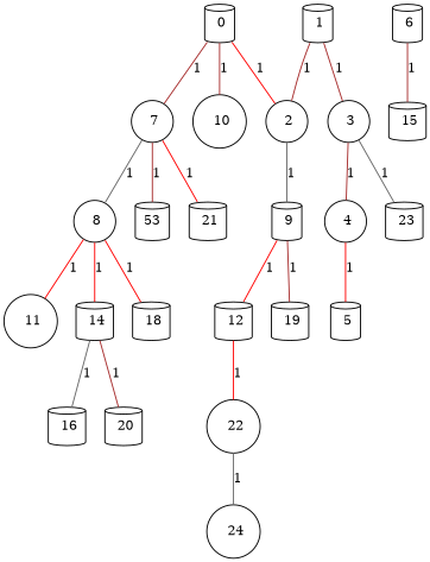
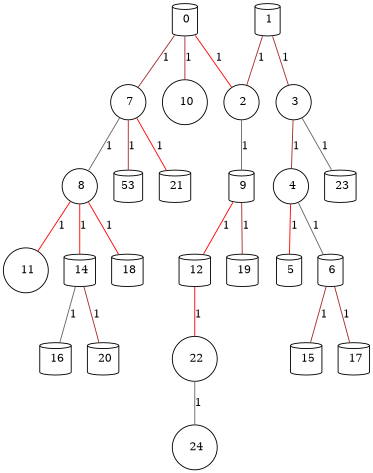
  graph {
    fixedsize="true;"
    node [color=black fontsize=12 hight=.12 shape=cylinder]
    edge [color=brown fontsize=12]
    n1 [label=" 0" width=.12]
    n2 [label=" 7" shape=circle width=.12]
    n3 [label=" 10" shape=circle width=.12]
    n4 [label=" 2" shape=circle width=.12]
    n5 [label=" 1" width=.12]
    n6 [label=" 3" shape=circle width=.12]
    n7 [label=" 8" shape=circle width=.12]
    n8 [label=53 width=.12]
    n9 [label=" 21" width=.12]
    n10 [label=" 9" width=.12]
    n11 [label=" 4" shape=circle width=.12]
    n12 [label=" 23" width=.12]
    n13 [label=" 12" width=.12]
    n14 [label=" 19" width=.12]
    n15 [label=" 5" width=.12]
    n16 [label=" 6" width=.12]
    n17 [label=" 15" width=.12]
+   n18 [label=" 17" width=.12]
    n19 [label=" 11" shape=circle width=.12]
    n20 [label=" 14" width=.12]
    n21 [label=" 18" width=.12]
    n22 [label=" 16" width=.12]
    n23 [label=" 20" width=.12]
    n24 [label=" 22" shape=circle width=.12]
    n25 [label=" 24" shape=circle width=.12]
    n1 -- n2 [label=1]
    n1 -- n3 [label=1]
    n1 -- n4 [color=red label=1]
    n2 -- n7 [color=gray40 label=1]
    n2 -- n8 [label=1]
    n2 -- n9 [color=red label=1]
    n4 -- n10 [color=gray40 label=1]
    n5 -- n4 [label=1]
    n5 -- n6 [label=1]
    n6 -- n11 [label=1]
    n6 -- n12 [color=gray40 label=1]
    n7 -- n19 [color=red label=1]
    n7 -- n20 [color=red label=1]
    n7 -- n21 [color=red label=1]
    n10 -- n13 [color=red label=1]
    n10 -- n14 [label=1]
    n11 -- n15 [color=red label=1]
+   n11 -- n16 [color=gray40 label=1]
    n13 -- n24 [color=red label=1]
    n16 -- n17 [label=1]
+   n16 -- n18 [label=1]
    n20 -- n22 [color=gray40 label=1]
    n20 -- n23 [label=1]
    n24 -- n25 [color=gray40 label=1]
  }
